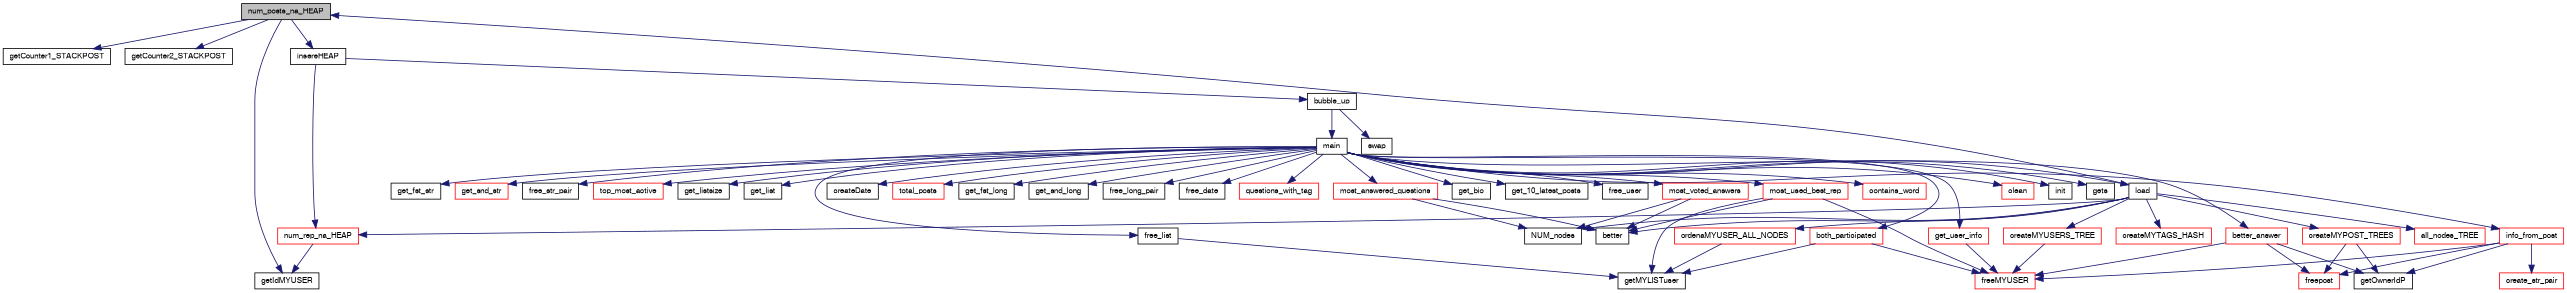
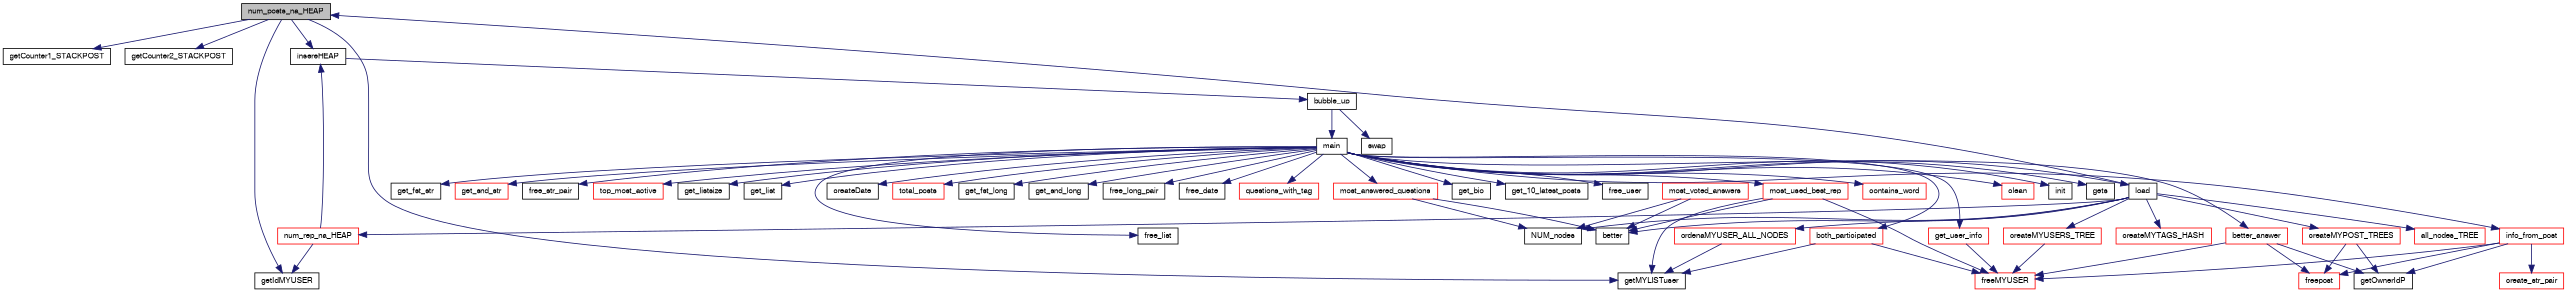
  digraph {
    rankdir=TB
    node [color=black fillcolor=white fontname=FreeSans fontsize=10 shape=record style=filled]
    edge [color=midnightblue fontname=FreeSans fontsize=10 labelfontname=FreeSans labelfontsize=10 style=solid]
    n1 [fillcolor=grey75 fontcolor=black height=0.2 label=num_posts_na_HEAP width=0.4]
    n2 [height=0.2 label=getCounter1_STACKPOST width=0.4]
    n3 [height=0.2 label=getCounter2_STACKPOST width=0.4]
    n4 [height=0.2 label=getIdMYUSER width=0.4]
    n5 [height=0.2 label=getMYLISTuser width=0.4]
    n6 [height=0.2 label=insereHEAP width=0.4]
    n7 [height=0.2 label=bubble_up width=0.4]
    n8 [height=0.2 label=main width=0.4]
    n9 [height=0.2 label=swap width=0.4]
    n10 [height=0.2 label=gets width=0.4]
    n11 [height=0.2 label=init width=0.4]
    n12 [height=0.2 label=load width=0.4]
    n13 [color=red height=0.2 label=info_from_post width=0.4]
    n14 [height=0.2 label=get_fst_str width=0.4]
    n15 [color=red height=0.2 label=get_snd_str width=0.4]
    n16 [height=0.2 label=free_str_pair width=0.4]
    n17 [color=red height=0.2 label=top_most_active width=0.4]
    n18 [height=0.2 label=get_listsize width=0.4]
    n19 [height=0.2 label=get_list width=0.4]
    n20 [height=0.2 label=free_list width=0.4]
    n21 [height=0.2 label=createDate width=0.4]
    n22 [color=red height=0.2 label=total_posts width=0.4]
    n23 [height=0.2 label=get_fst_long width=0.4]
    n24 [height=0.2 label=get_snd_long width=0.4]
    n25 [height=0.2 label=free_long_pair width=0.4]
    n26 [height=0.2 label=free_date width=0.4]
    n27 [color=red height=0.2 label=questions_with_tag width=0.4]
    n28 [color=red height=0.2 label=get_user_info width=0.4]
    n29 [height=0.2 label=get_bio width=0.4]
    n30 [height=0.2 label=get_10_latest_posts width=0.4]
    n31 [height=0.2 label=free_user width=0.4]
    n32 [color=red height=0.2 label=most_voted_answers width=0.4]
    n33 [color=red height=0.2 label=most_answered_questions width=0.4]
    n34 [color=red height=0.2 label=contains_word width=0.4]
    n35 [color=red height=0.2 label=both_participated width=0.4]
    n36 [color=red height=0.2 label=better_answer width=0.4]
    n37 [color=red height=0.2 label=most_used_best_rep width=0.4]
    n38 [color=red height=0.2 label=clean width=0.4]
    n39 [color=red height=0.2 label=all_nodes_TREE width=0.4]
    n40 [color=red height=0.2 label=createMYPOST_TREES width=0.4]
    n41 [color=red height=0.2 label=createMYTAGS_HASH width=0.4]
    n42 [color=red height=0.2 label=createMYUSERS_TREE width=0.4]
    n43 [height=0.2 label=better width=0.4]
    n44 [height=0.2 label=NUM_nodes width=0.4]
    n45 [color=red height=0.2 label=num_rep_na_HEAP width=0.4]
    n46 [color=red height=0.2 label=ordenaMYUSER_ALL_NODES width=0.4]
    n47 [color=red height=0.2 label=freepost width=0.4]
    n48 [height=0.2 label=getOwnerIdP width=0.4]
    n49 [color=red height=0.2 label=freeMYUSER width=0.4]
    n50 [color=red height=0.2 label=create_str_pair width=0.4]
    n1 -> n2
    n1 -> n3
    n1 -> n4
-   n20 -> n5
+   n1 -> n5
    n1 -> n6
    n6 -> n7
    n7 -> n8
    n7 -> n9
    n8 -> n10
    n8 -> n11
    n8 -> n12
    n8 -> n13
    n8 -> n14
    n8 -> n15
    n8 -> n16
    n8 -> n17
    n8 -> n18
    n8 -> n19
    n8 -> n20
    n8 -> n21
    n8 -> n22
    n8 -> n23
    n8 -> n24
    n8 -> n25
    n8 -> n26
    n8 -> n27
    n8 -> n28
    n8 -> n29
    n8 -> n30
    n8 -> n31
-   n8 -> n32
    n8 -> n33
    n8 -> n34
    n8 -> n35
    n8 -> n36
    n8 -> n37
    n8 -> n38
    n12 -> n1
    n12 -> n39
    n12 -> n40
    n12 -> n41
    n12 -> n42
    n12 -> n43
    n12 -> n44
    n12 -> n45
    n12 -> n46
    n13 -> n47
    n13 -> n48
    n13 -> n49
    n13 -> n50
    n28 -> n49
    n32 -> n43
    n32 -> n44
    n33 -> n43
    n33 -> n44
    n35 -> n5
    n35 -> n49
    n36 -> n47
    n36 -> n48
    n36 -> n49
    n37 -> n5
    n37 -> n43
    n37 -> n49
    n40 -> n47
    n40 -> n48
    n42 -> n49
    n45 -> n4
-   n6 -> n45
+   n45 -> n6
    n46 -> n5
  }
